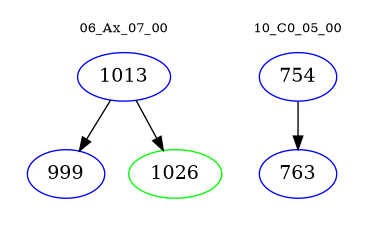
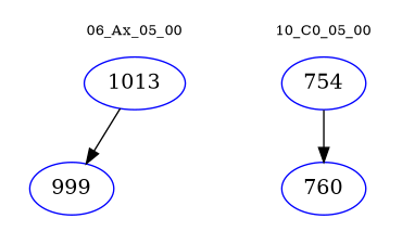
  digraph {
    node [color=blue]
    edge [color=black]
    n1 [label=1013]
    n2 [label=999]
-   n3 [color=green label=1026]
    n4 [label=754]
-   n5 [label=763]
+   n5 [label=760]
    subgraph cluster_1 {
      color=white
      fontsize=10
-     label="06_Ax_07_00"
+     label="06_Ax_05_00"
      n1
      n2
-     n3
    }
    subgraph cluster_2 {
      color=white
      fontsize=10
      label="10_C0_05_00"
      n4
      n5
    }
    n1 -> n2
-   n1 -> n3
    n4 -> n5
  }
